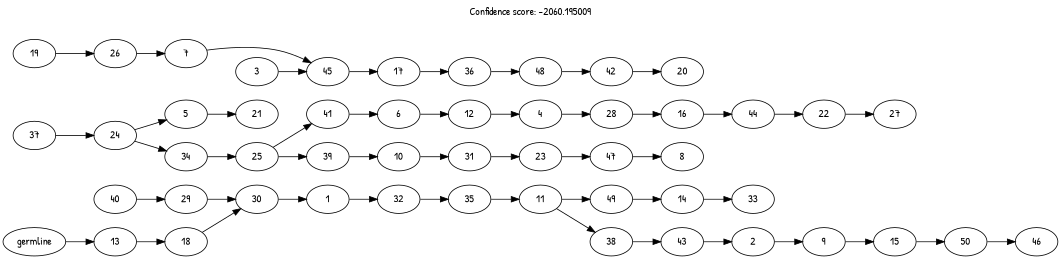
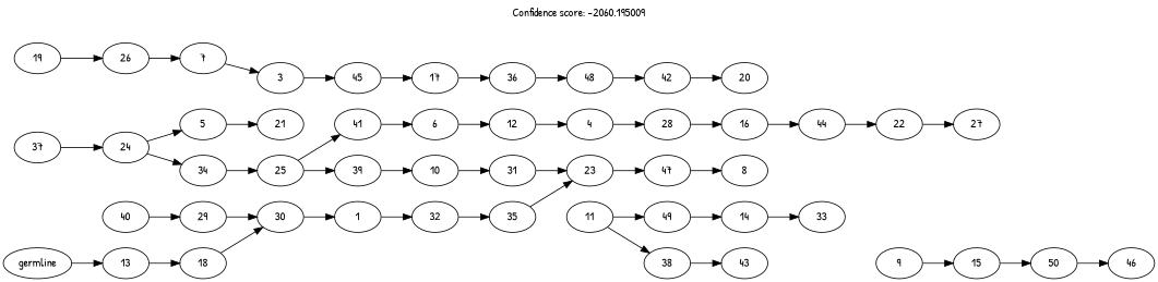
  digraph {
    fontname="Patrick Hand"
    label="Confidence score: -2060.195009"
    labelloc=t
    rankdir=LR
    node [fontname="Patrick Hand"]
    edge [fontname="Patrick Hand"]
    n1 [label=14]
    n2 [label=33]
    n3 [label=49]
    n4 [label=5]
    n5 [label=21]
    n6 [label=22]
    n7 [label=27]
    n8 [label=44]
    n9 [label=16]
    n10 [label=28]
    n11 [label=4]
    n12 [label=12]
    n13 [label=6]
    n14 [label=41]
    n15 [label=47]
    n16 [label=8]
    n17 [label=23]
    n18 [label=31]
    n19 [label=10]
    n20 [label=39]
    n21 [label=25]
    n22 [label=42]
    n23 [label=20]
    n24 [label=48]
    n25 [label=36]
    n26 [label=17]
    n27 [label=45]
    n28 [label=3]
    n29 [label=7]
    n30 [label=26]
    n31 [label=19]
    n32 [label=34]
    n33 [label=24]
    n34 [label=37]
    n35 [label=46]
    n36 [label=50]
    n37 [label=15]
    n38 [label=9]
-   n39 [label=2]
    n40 [label=43]
    n41 [label=38]
    n42 [label=11]
    n43 [label=35]
    n44 [label=32]
    n45 [label=1]
    n46 [label=30]
    n47 [label=29]
    n48 [label=40]
    n49 [label=18]
    n50 [label=13]
    n51 [label=germline]
    n1 -> n2
    n3 -> n1
    n4 -> n5
    n6 -> n7
    n8 -> n6
    n9 -> n8
    n10 -> n9
    n11 -> n10
    n12 -> n11
    n13 -> n12
    n14 -> n13
    n15 -> n16
    n17 -> n15
    n18 -> n17
    n19 -> n18
    n20 -> n19
    n21 -> n14
    n21 -> n20
    n22 -> n23
    n24 -> n22
    n25 -> n24
    n26 -> n25
    n27 -> n26
    n28 -> n27
-   n29 -> n27
+   n29 -> n28
    n30 -> n29
    n31 -> n30
    n32 -> n21
    n33 -> n4
    n33 -> n32
    n34 -> n33
    n36 -> n35
    n37 -> n36
    n38 -> n37
-   n39 -> n38
-   n40 -> n39
    n41 -> n40
    n42 -> n3
    n42 -> n41
-   n43 -> n42
+   n43 -> n17
    n44 -> n43
    n45 -> n44
    n46 -> n45
    n47 -> n46
    n48 -> n47
    n49 -> n46
    n50 -> n49
    n51 -> n50
  }
